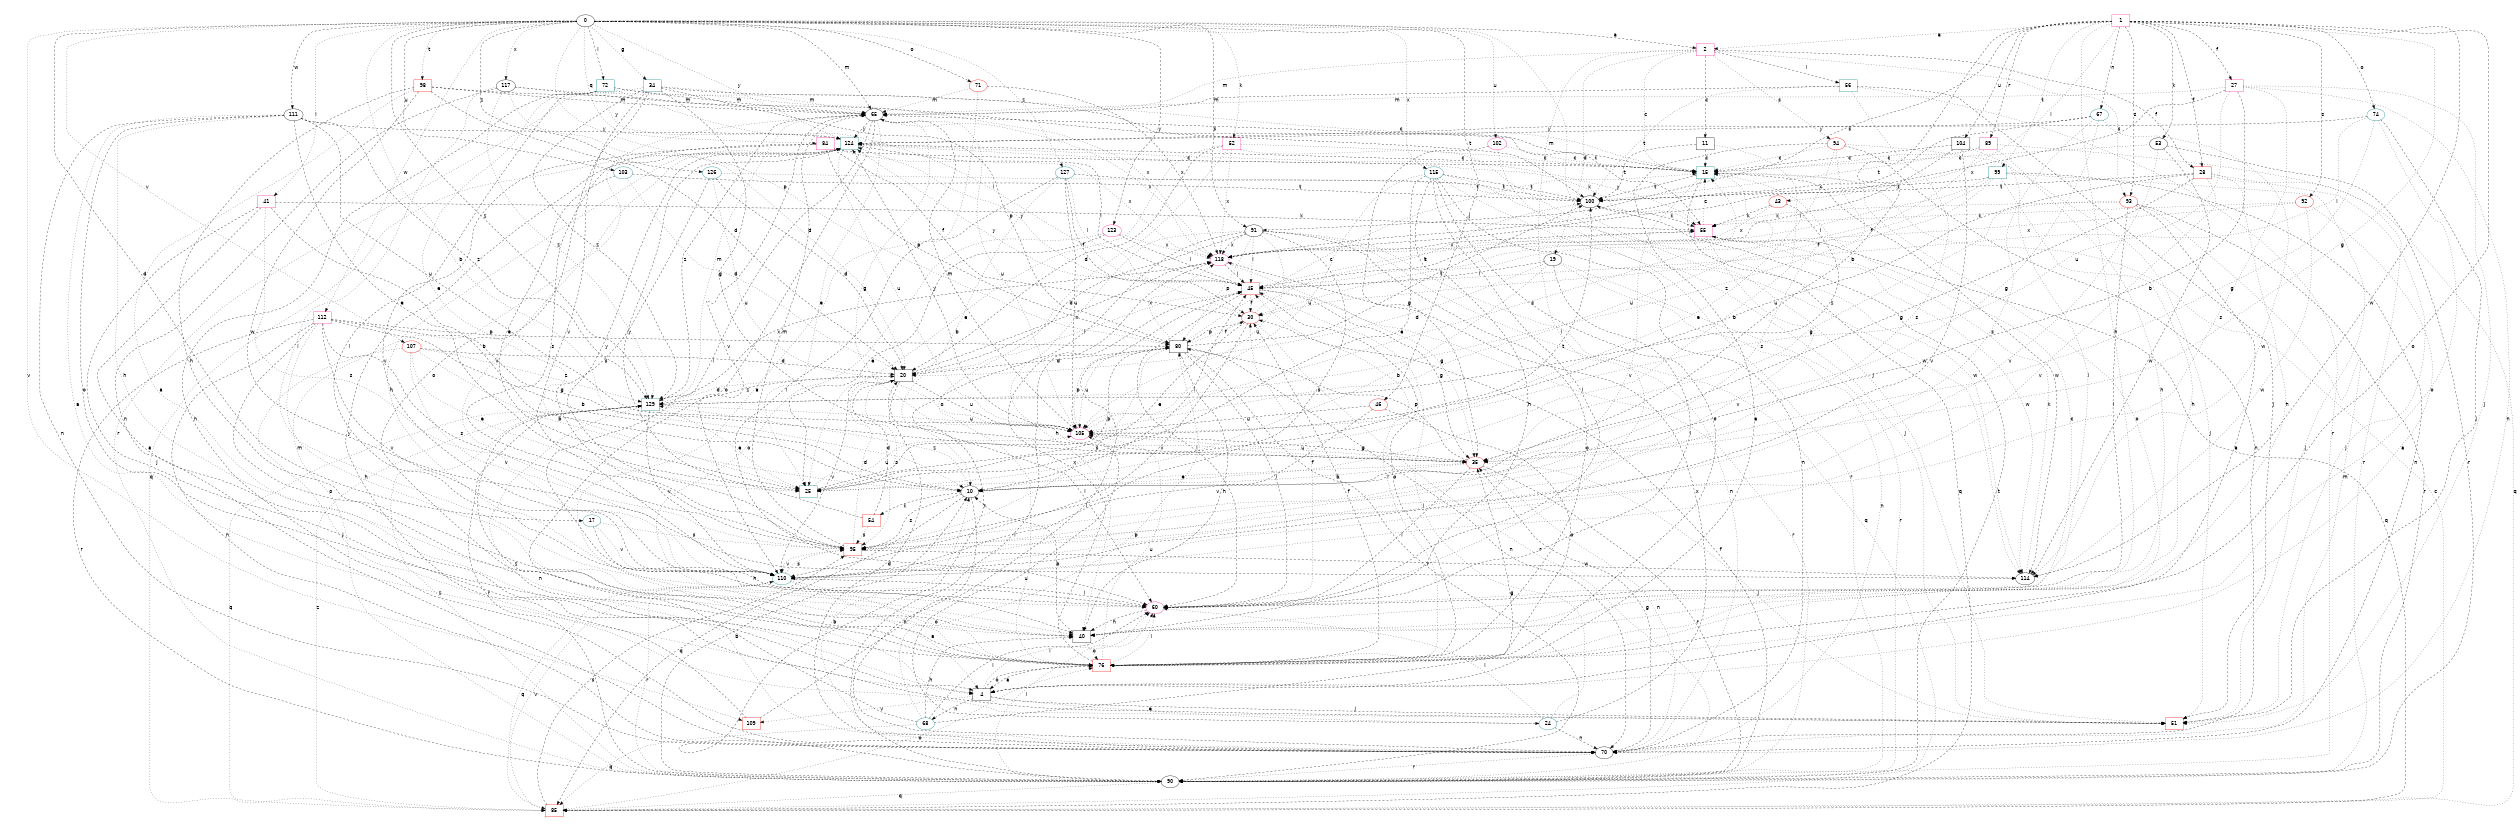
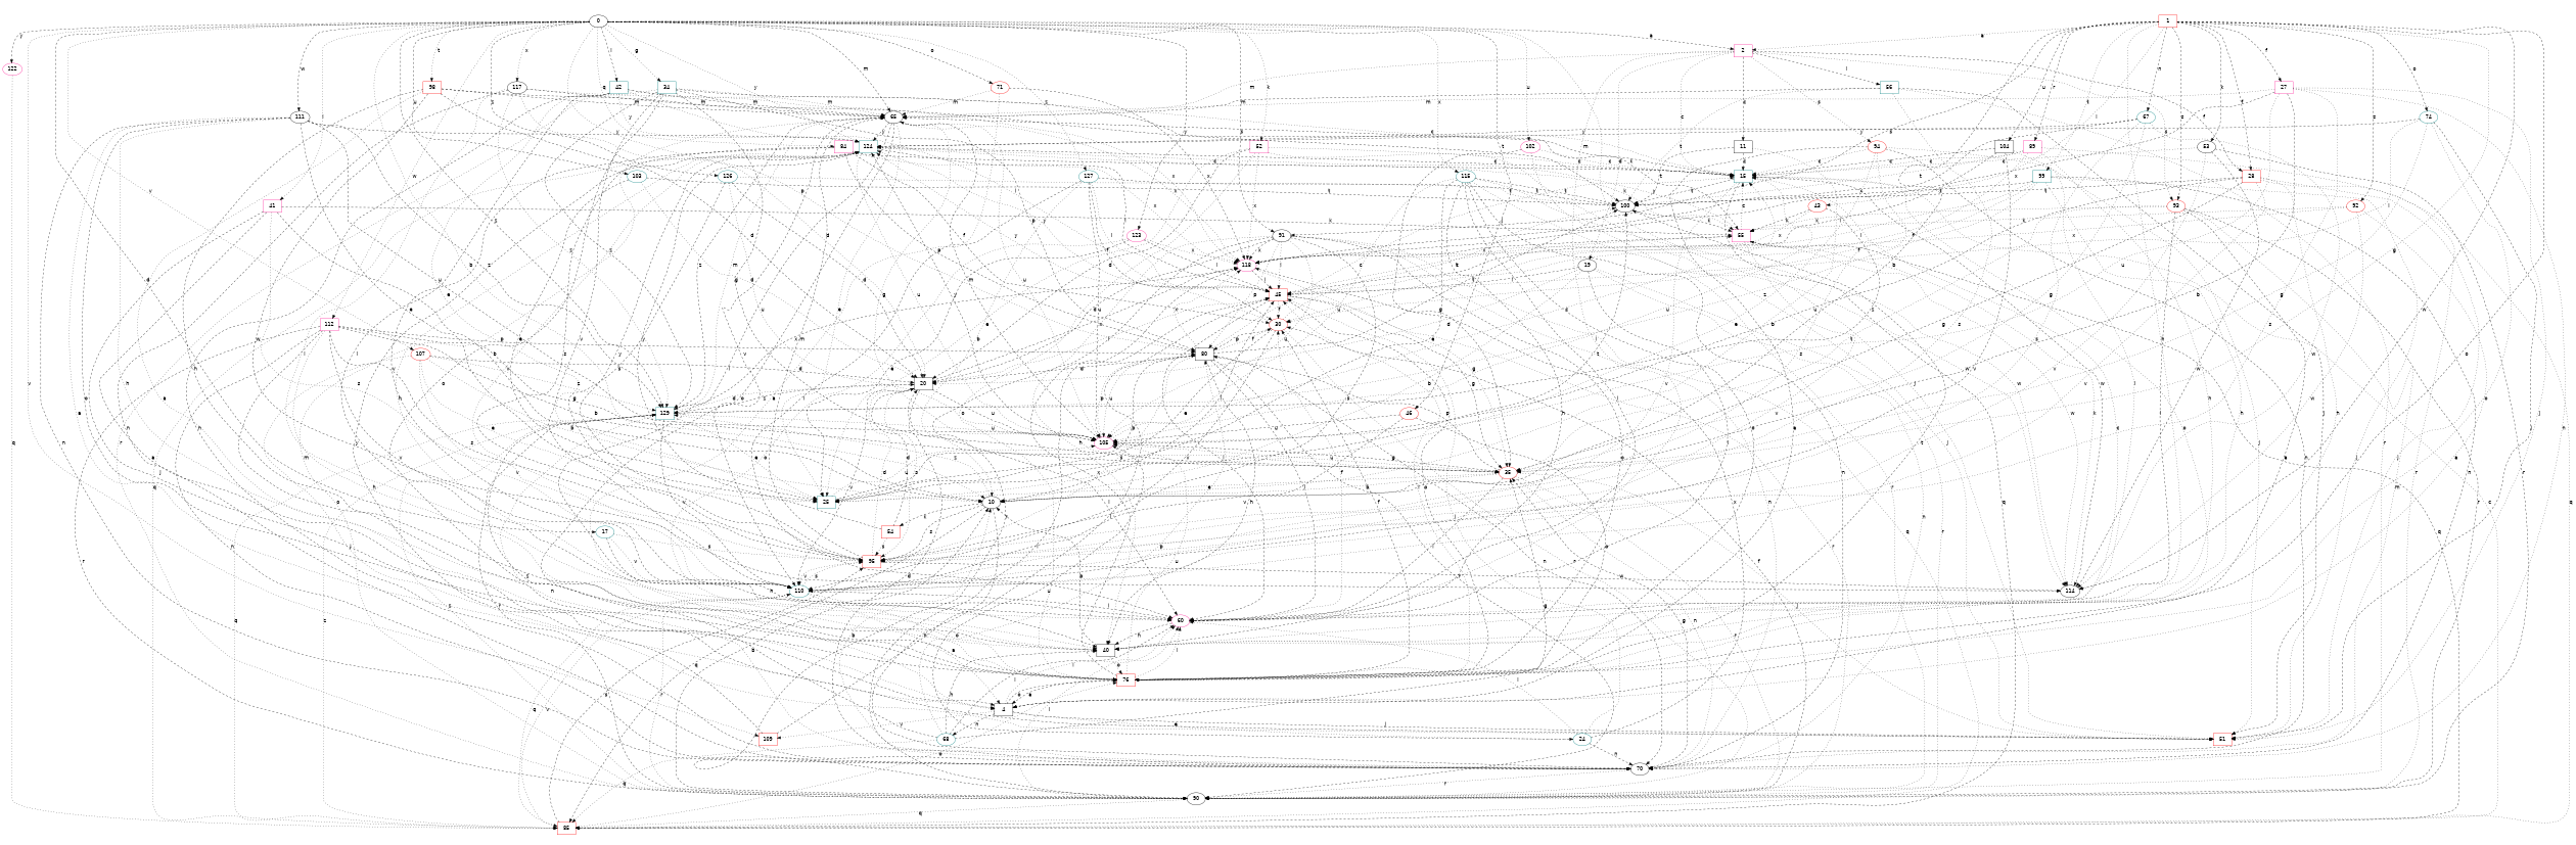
  strict digraph {
    fontname="DejaVu Sans"
    node [color=black fontname="DejaVu Sans" shape=ellipse]
    edge [fontname="DejaVu Sans" style=dotted]
    2 [color=deeppink shape=box]
    0
    10
    17 [color=teal]
    34 [color=teal shape=box]
    41 [color=deeppink shape=box]
-   42 [color=teal shape=box label=72]
+   42 [color=teal shape=box]
    46 [color=red]
    51 [color=red shape=box]
    52 [color=deeppink shape=box]
    65
    71 [color=red]
    80 [shape=box]
    84 [color=deeppink shape=box]
    91
    98 [color=red shape=box]
    102 [color=deeppink]
    103 [color=teal]
    107 [color=red]
    109 [color=red shape=box]
    111
    112 [color=deeppink shape=box]
    115 [color=teal]
    117
+   122 [color=deeppink]
    123 [color=deeppink]
    124 [color=teal shape=box]
    126 [color=teal]
    127 [color=teal]
    129 [color=teal shape=box]
    28 [color=red shape=box]
    93 [color=red]
    11 [shape=box]
    15 [color=teal shape=box]
    19
    56 [color=teal shape=box]
    60 [color=deeppink]
    94 [color=red]
    45 [color=red shape=box]
    54 [color=red shape=box]
    70
    85 [color=red shape=box]
    95 [color=red shape=box]
    40 [shape=box]
    110 [color=teal]
    35 [color=red]
    76 [color=red shape=box]
    90
    55 [color=deeppink shape=box]
    4 [shape=box]
    118 [color=deeppink]
    25 [color=teal shape=box]
    105 [color=deeppink]
    114
    20 [shape=box]
    100
    30 [color=red]
-   1 [color=deeppink shape=box]
+   1 [color=red shape=box]
    27 [color=deeppink shape=box]
    43 [color=red]
    53
    67 [color=teal]
    74 [color=teal]
    89 [color=deeppink shape=box]
    92 [color=red]
    99 [color=teal shape=box]
    104 [shape=box]
    24 [color=teal]
    68 [color=teal]
    2 -> 65 [label=m]
    2 -> 28 [label=f style=dashed]
    2 -> 93 [label=s]
    2 -> 11 [label=c style=dashed]
    2 -> 15 [label=c]
    2 -> 19 [label=d]
    2 -> 56 [label=l style=dashed]
    2 -> 60 [label=l]
    2 -> 94 [label=s]
    0 -> 2 [label=a style=dashed]
    0 -> 10 [label=b]
    0 -> 17 [label=d style=dashed]
    0 -> 34 [label=g]
    0 -> 41 [label=i]
    0 -> 42 [label=i style=dashed]
    0 -> 46 [label=j style=dashed]
    0 -> 51 [label=j]
    0 -> 52 [label=k]
    0 -> 65 [label=m style=dashed]
    0 -> 71 [label=o style=dashed]
    0 -> 80 [label=p]
    0 -> 84 [label=q]
    0 -> 91 [label=s style=dashed]
    0 -> 98 [label=t]
    0 -> 102 [label=u]
    0 -> 103 [label=u style=dashed]
    0 -> 107 [label=v]
    0 -> 109 [label=v]
    0 -> 111 [label=w style=dashed]
    0 -> 112 [label=w]
    0 -> 115 [label=x]
    0 -> 117 [label=x]
+   0 -> 122 [label=y style=dashed]
    0 -> 123 [label=y style=dashed]
    0 -> 124 [label=y]
    0 -> 126 [label=z style=dashed]
    0 -> 127 [label=z]
    0 -> 129 [label=z style=dashed]
    10 -> 129 [label=z]
    10 -> 45 [label=i style=dashed]
    10 -> 54 [label=k style=dashed]
    10 -> 70 [label=n style=dashed]
    10 -> 85 [label=q style=dashed]
    10 -> 95 [label=s style=dashed]
    17 -> 95 [label=s]
    17 -> 40 [label=h style=dashed]
    17 -> 110 [label=v]
    34 -> 65 [label=m]
    34 -> 80 [label=p style=dashed]
    34 -> 129 [label=z style=dashed]
    34 -> 110 [label=v style=dashed]
    34 -> 35 [label=g style=dashed]
    34 -> 76 [label=o style=dashed]
    34 -> 90 [label=r]
    34 -> 55 [label=k style=dashed]
    41 -> 10 [label=b style=dashed]
    41 -> 51 [label=j style=dashed]
    41 -> 95 [label=s]
    41 -> 55 [label=k style=dashed]
    41 -> 4 [label=a style=dashed]
    42 -> 65 [label=m style=dashed]
    42 -> 124 [label=y]
    42 -> 60 [label=l style=dashed]
    42 -> 45 [label=i]
    42 -> 70 [label=n style=dashed]
    42 -> 118 [label=x]
    42 -> 25 [label=e]
    46 -> 110 [label=v style=dashed]
    46 -> 76 [label=o style=dashed]
    46 -> 105 [label=u style=dashed]
    52 -> 15 [label=c]
    52 -> 76 [label=o]
    52 -> 118 [label=x]
    52 -> 25 [label=e]
    52 -> 114 [label=w]
    52 -> 20 [label=d style=dashed]
    65 -> 124 [label=y style=dashed]
    65 -> 129 [label=z style=dashed]
    65 -> 60 [label=l style=dashed]
    65 -> 110 [label=v style=dashed]
    65 -> 35 [label=g]
    65 -> 76 [label=o style=dashed]
    65 -> 118 [label=x]
    65 -> 25 [label=e]
    65 -> 105 [label=u]
    71 -> 65 [label=m]
    71 -> 4 [label=a]
    71 -> 118 [label=x style=dashed]
    80 -> 15 [label=c]
    80 -> 60 [label=l style=dashed]
    80 -> 70 [label=n style=dashed]
    80 -> 95 [label=s]
    80 -> 40 [label=h style=dashed]
    80 -> 90 [label=r style=dashed]
    80 -> 118 [label=x]
    80 -> 105 [label=u]
    80 -> 20 [label=d style=dashed]
    80 -> 100 [label=t style=dashed]
    80 -> 30 [label=f]
    84 -> 80 [label=p style=dashed]
    84 -> 15 [label=c style=dashed]
    84 -> 95 [label=s style=dashed]
    84 -> 110 [label=v style=dashed]
    84 -> 118 [label=x]
    84 -> 30 [label=f style=dashed]
    91 -> 80 [label=p]
    91 -> 45 [label=i]
    91 -> 70 [label=n]
    91 -> 85 [label=q]
    91 -> 95 [label=s style=dashed]
    91 -> 40 [label=h]
    91 -> 76 [label=o style=dashed]
    91 -> 90 [label=r style=dashed]
    91 -> 118 [label=x style=dashed]
    91 -> 105 [label=u]
    91 -> 20 [label=d style=dashed]
    98 -> 65 [label=m style=dashed]
    98 -> 40 [label=h style=dashed]
    98 -> 4 [label=a]
    98 -> 114 [label=w style=dashed]
    98 -> 20 [label=d style=dashed]
    98 -> 100 [label=t style=dashed]
    102 -> 51 [label=j]
    102 -> 15 [label=c]
    102 -> 35 [label=g style=dashed]
    103 -> 25 [label=e style=dashed]
    103 -> 20 [label=d]
    103 -> 100 [label=t style=dashed]
    107 -> 10 [label=b]
    107 -> 51 [label=j]
    107 -> 129 [label=z]
    107 -> 110 [label=v]
    107 -> 25 [label=e]
    107 -> 20 [label=d style=dashed]
    109 -> 124 [label=y style=dashed]
    109 -> 45 [label=i style=dashed]
    111 -> 124 [label=y style=dashed]
    111 -> 129 [label=z style=dashed]
    111 -> 70 [label=n style=dashed]
    111 -> 40 [label=h]
    111 -> 76 [label=o style=dashed]
    111 -> 4 [label=a]
    111 -> 25 [label=e style=dashed]
    111 -> 105 [label=u style=dashed]
    112 -> 10 [label=b style=dashed]
    112 -> 80 [label=p style=dashed]
    112 -> 70 [label=n style=dashed]
    112 -> 95 [label=s style=dashed]
    112 -> 40 [label=h]
    112 -> 110 [label=v style=dashed]
    112 -> 35 [label=g style=dashed]
    112 -> 76 [label=o style=dashed]
    112 -> 90 [label=r style=dashed]
    115 -> 60 [label=l style=dashed]
    115 -> 70 [label=n style=dashed]
    115 -> 40 [label=h style=dashed]
    115 -> 76 [label=o style=dashed]
    115 -> 90 [label=r]
    115 -> 25 [label=e style=dashed]
    115 -> 105 [label=u]
    115 -> 114 [label=w]
    115 -> 100 [label=t style=dashed]
    117 -> 65 [label=m style=dashed]
    117 -> 129 [label=z]
    117 -> 15 [label=c]
    117 -> 60 [label=l]
    117 -> 70 [label=n style=dashed]
    117 -> 20 [label=d]
+   122 -> 85 [label=q]
    123 -> 45 [label=i style=dashed]
    123 -> 76 [label=o]
    123 -> 118 [label=x]
    123 -> 25 [label=e style=dashed]
    124 -> 15 [label=c style=dashed]
    124 -> 45 [label=i style=dashed]
    124 -> 85 [label=q]
    124 -> 40 [label=h]
    124 -> 110 [label=v]
    124 -> 55 [label=k]
    124 -> 105 [label=u]
    126 -> 95 [label=s style=dashed]
    126 -> 105 [label=u]
    126 -> 20 [label=d style=dashed]
    126 -> 100 [label=t]
    127 -> 10 [label=b]
    127 -> 60 [label=l style=dashed]
    127 -> 45 [label=i]
    127 -> 105 [label=u style=dashed]
    127 -> 100 [label=t style=dashed]
    127 -> 30 [label=f style=dashed]
    129 -> 65 [label=m]
    129 -> 70 [label=n]
    129 -> 85 [label=q]
    129 -> 110 [label=v style=dashed]
    129 -> 90 [label=r style=dashed]
    129 -> 118 [label=x style=dashed]
    129 -> 25 [label=e]
    129 -> 105 [label=u]
    129 -> 20 [label=d]
    28 -> 51 [label=j]
    28 -> 85 [label=q]
    28 -> 40 [label=h]
    28 -> 110 [label=v]
    28 -> 35 [label=g style=dashed]
    28 -> 105 [label=u style=dashed]
    28 -> 100 [label=t style=dashed]
    93 -> 60 [label=l style=dashed]
    93 -> 70 [label=m]
-   93 -> 35 [label=g]
+   93 -> 35 [label=t]
    93 -> 90 [label=r style=dashed]
    93 -> 55 [label=k]
    93 -> 4 [label=a style=dashed]
    11 -> 10 [label=b]
    11 -> 15 [label=c style=dashed]
    11 -> 100 [label=t style=dashed]
    15 -> 65 [label=m style=dashed]
    15 -> 85 [label=q style=dashed]
    15 -> 110 [label=v]
    15 -> 76 [label=o]
    15 -> 105 [label=u]
    15 -> 114 [label=w style=dashed]
    15 -> 100 [label=t style=dashed]
    19 -> 10 [label=b]
    19 -> 60 [label=l style=dashed]
    19 -> 45 [label=i style=dashed]
    19 -> 70 [label=n]
    19 -> 90 [label=r]
    19 -> 20 [label=d]
    56 -> 51 [label=j style=dashed]
    56 -> 65 [label=m style=dashed]
    56 -> 95 [label=s]
    56 -> 90 [label=r]
    56 -> 100 [label=t]
    60 -> 40 [label=h style=dashed]
    60 -> 30 [label=f]
    94 -> 51 [label=j]
    94 -> 15 [label=c]
    94 -> 70 [label=n style=dashed]
    94 -> 95 [label=s]
    94 -> 4 [label=a style=dashed]
    94 -> 25 [label=e]
    45 -> 124 [label=y]
    45 -> 60 [label=l style=dashed]
    45 -> 35 [label=g style=dashed]
    45 -> 76 [label=o style=dashed]
    45 -> 90 [label=r]
    45 -> 55 [label=k]
    45 -> 30 [label=f]
    54 -> 124 [label=y style=dashed]
    54 -> 95 [label=s]
    54 -> 20 [label=d style=dashed]
    70 -> 10 [label=b]
    70 -> 35 [label=g style=dashed]
    70 -> 90 [label=r]
    70 -> 20 [label=d style=dashed]
    85 -> 129 [label=z]
    85 -> 15 [label=c]
    85 -> 95 [label=s style=dashed]
    85 -> 110 [label=v]
    85 -> 76 [label=o]
    95 -> 65 [label=m style=dashed]
    95 -> 124 [label=y style=dashed]
    95 -> 110 [label=v]
    95 -> 114 [label=w style=dashed]
    95 -> 20 [label=d]
    40 -> 10 [label=b style=dashed]
    40 -> 76 [label=o]
    110 -> 60 [label=l style=dashed]
    110 -> 85 [label=q]
    110 -> 95 [label=s]
    110 -> 76 [label=o]
    110 -> 90 [label=r]
    110 -> 4 [label=a]
    35 -> 10 [label=b]
    35 -> 51 [label=j]
    35 -> 80 [label=p style=dashed]
    35 -> 60 [label=l style=dashed]
    35 -> 70 [label=n]
-   35 -> 90 [label=r style=dashed]
+   35 -> 90 [label=r]
    35 -> 25 [label=e]
    35 -> 105 [label=u]
    76 -> 15 [label=c]
    76 -> 60 [label=l]
    76 -> 45 [label=i]
    76 -> 4 [label=a style=dashed]
    76 -> 118 [label=x style=dashed]
    76 -> 105 [label=u]
    76 -> 30 [label=f style=dashed]
    90 -> 10 [label=b style=dashed]
    90 -> 65 [label=m]
    90 -> 129 [label=z]
    90 -> 60 [label=l]
    90 -> 45 [label=i style=dashed]
    90 -> 85 [label=q]
-   90 -> 100 [label=t style=dashed]
+   76 -> 100 [label=t style=dashed]
    90 -> 30 [label=f style=dashed]
    55 -> 124 [label=y]
    55 -> 15 [label=c]
    55 -> 85 [label=q style=dashed]
    55 -> 110 [label=v]
    55 -> 118 [label=x style=dashed]
    55 -> 114 [label=w]
    4 -> 51 [label=j style=dashed]
    4 -> 109 [label=v]
    4 -> 60 [label=l]
    4 -> 76 [label=o style=dashed]
    4 -> 24 [label=e]
    4 -> 68 [label=n style=dashed]
    118 -> 45 [label=i style=dashed]
    118 -> 35 [label=g]
    25 -> 80 [label=p style=dashed]
    25 -> 105 [label=u]
    25 -> 100 [label=t style=dashed]
    105 -> 65 [label=m style=dashed]
    105 -> 80 [label=p]
    105 -> 124 [label=y style=dashed]
    105 -> 15 [label=c]
    105 -> 35 [label=g style=dashed]
    114 -> 55 [label=k]
    20 -> 129 [label=z style=dashed]
    20 -> 60 [label=l style=dashed]
    20 -> 45 [label=i]
    20 -> 95 [label=s]
    20 -> 110 [label=v style=dashed]
    20 -> 118 [label=x style=dashed]
    20 -> 105 [label=u style=dashed]
    100 -> 55 [label=k style=dashed]
    30 -> 80 [label=p style=dashed]
    30 -> 124 [label=y]
    30 -> 110 [label=v style=dashed]
    30 -> 90 [label=r]
    30 -> 25 [label=e style=dashed]
    30 -> 100 [label=t]
    1 -> 2 [label=a]
    1 -> 10 [label=b style=dashed]
    1 -> 91 [label=s style=dashed]
    1 -> 28 [label=f style=dashed]
    1 -> 93 [label=s style=dashed]
    1 -> 40 [label=h]
    1 -> 35 [label=g]
    1 -> 76 [label=o style=dashed]
    1 -> 114 [label=w style=dashed]
    1 -> 27 [label=f style=dashed]
    1 -> 43 [label=i]
    1 -> 53 [label=k style=dashed]
    1 -> 67 [label=n style=dashed]
    1 -> 74 [label=o style=dashed]
    1 -> 89 [label=r style=dashed]
    1 -> 92 [label=s style=dashed]
    1 -> 99 [label=t]
    1 -> 104 [label=u style=dashed]
    27 -> 10 [label=b style=dashed]
    27 -> 51 [label=j]
    27 -> 65 [label=m]
    27 -> 70 [label=n]
    27 -> 95 [label=s]
    27 -> 118 [label=x style=dashed]
    27 -> 105 [label=u]
    43 -> 129 [label=z style=dashed]
    43 -> 55 [label=k style=dashed]
    43 -> 118 [label=x]
    53 -> 15 [label=c]
    53 -> 110 [label=v]
    53 -> 90 [label=r style=dashed]
    53 -> 114 [label=w style=dashed]
    67 -> 124 [label=y style=dashed]
    67 -> 95 [label=s]
    67 -> 35 [label=g]
    67 -> 118 [label=x style=dashed]
    67 -> 114 [label=w]
    74 -> 51 [label=j style=dashed]
    74 -> 124 [label=y style=dashed]
    74 -> 45 [label=i]
    74 -> 35 [label=g]
    74 -> 76 [label=o]
    89 -> 15 [label=c]
    89 -> 40 [label=h]
    89 -> 90 [label=r]
    89 -> 100 [label=t]
    89 -> 30 [label=f]
    92 -> 55 [label=k]
    92 -> 4 [label=a]
    92 -> 118 [label=x]
    92 -> 114 [label=w]
    99 -> 51 [label=j]
    99 -> 129 [label=z]
    99 -> 45 [label=i]
    99 -> 70 [label=n style=dashed]
    99 -> 40 [label=h]
    99 -> 100 [label=t style=dashed]
    99 -> 30 [label=f]
    104 -> 15 [label=c style=dashed]
    104 -> 60 [label=l]
    104 -> 45 [label=i style=dashed]
    104 -> 110 [label=v style=dashed]
    24 -> 60 [label=l]
    24 -> 45 [label=i]
    24 -> 70 [label=n style=dashed]
    24 -> 118 [label=x style=dashed]
    24 -> 105 [label=u style=dashed]
    68 -> 80 [label=p]
    68 -> 129 [label=z style=dashed]
    68 -> 60 [label=l style=dashed]
    68 -> 85 [label=q]
    68 -> 40 [label=h style=dashed]
    68 -> 35 [label=g style=dashed]
  }
